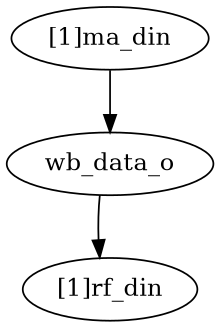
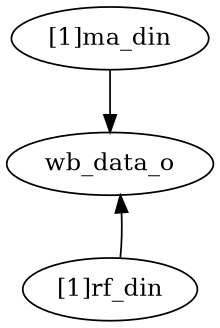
  strict digraph {
    node [complexity=2 importance=0.0766641820322 rank=0.0383320910161]
    wb_data_o [complexity=0 importance=0.0518001571081 rank=0.0]
    "[1]rf_din"
    "[1]ma_din"
-   wb_data_o -> "[1]rf_din"
+   "[1]rf_din" -> wb_data_o
    "[1]ma_din" -> wb_data_o
  }
